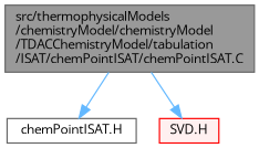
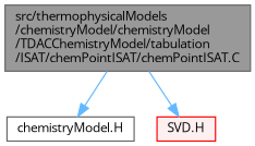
  digraph {
    fontname="Open Sans"
    node [fontname="Open Sans" fontsize=10 shape=box style=filled]
    edge [color=steelblue1 fontname="Open Sans" fontsize=10 labelfontname=Helvetica labelfontsize=10 style=solid]
    n1 [color=gray40 fillcolor=grey60 fontcolor=black height=0.2 label="src/thermophysicalModels\l/chemistryModel/chemistryModel\l/TDACChemistryModel/tabulation\l/ISAT/chemPointISAT/chemPointISAT.C" width=0.4]
-   n2 [color=grey40 fillcolor=white height=0.2 label="chemPointISAT.H" width=0.4]
+   n2 [color=grey40 fillcolor=white height=0.2 label="chemistryModel.H" width=0.4]
    n3 [color=red fillcolor="#FFF0F0" height=0.2 label="SVD.H" width=0.4]
    n1 -> n2
    n1 -> n3
  }
